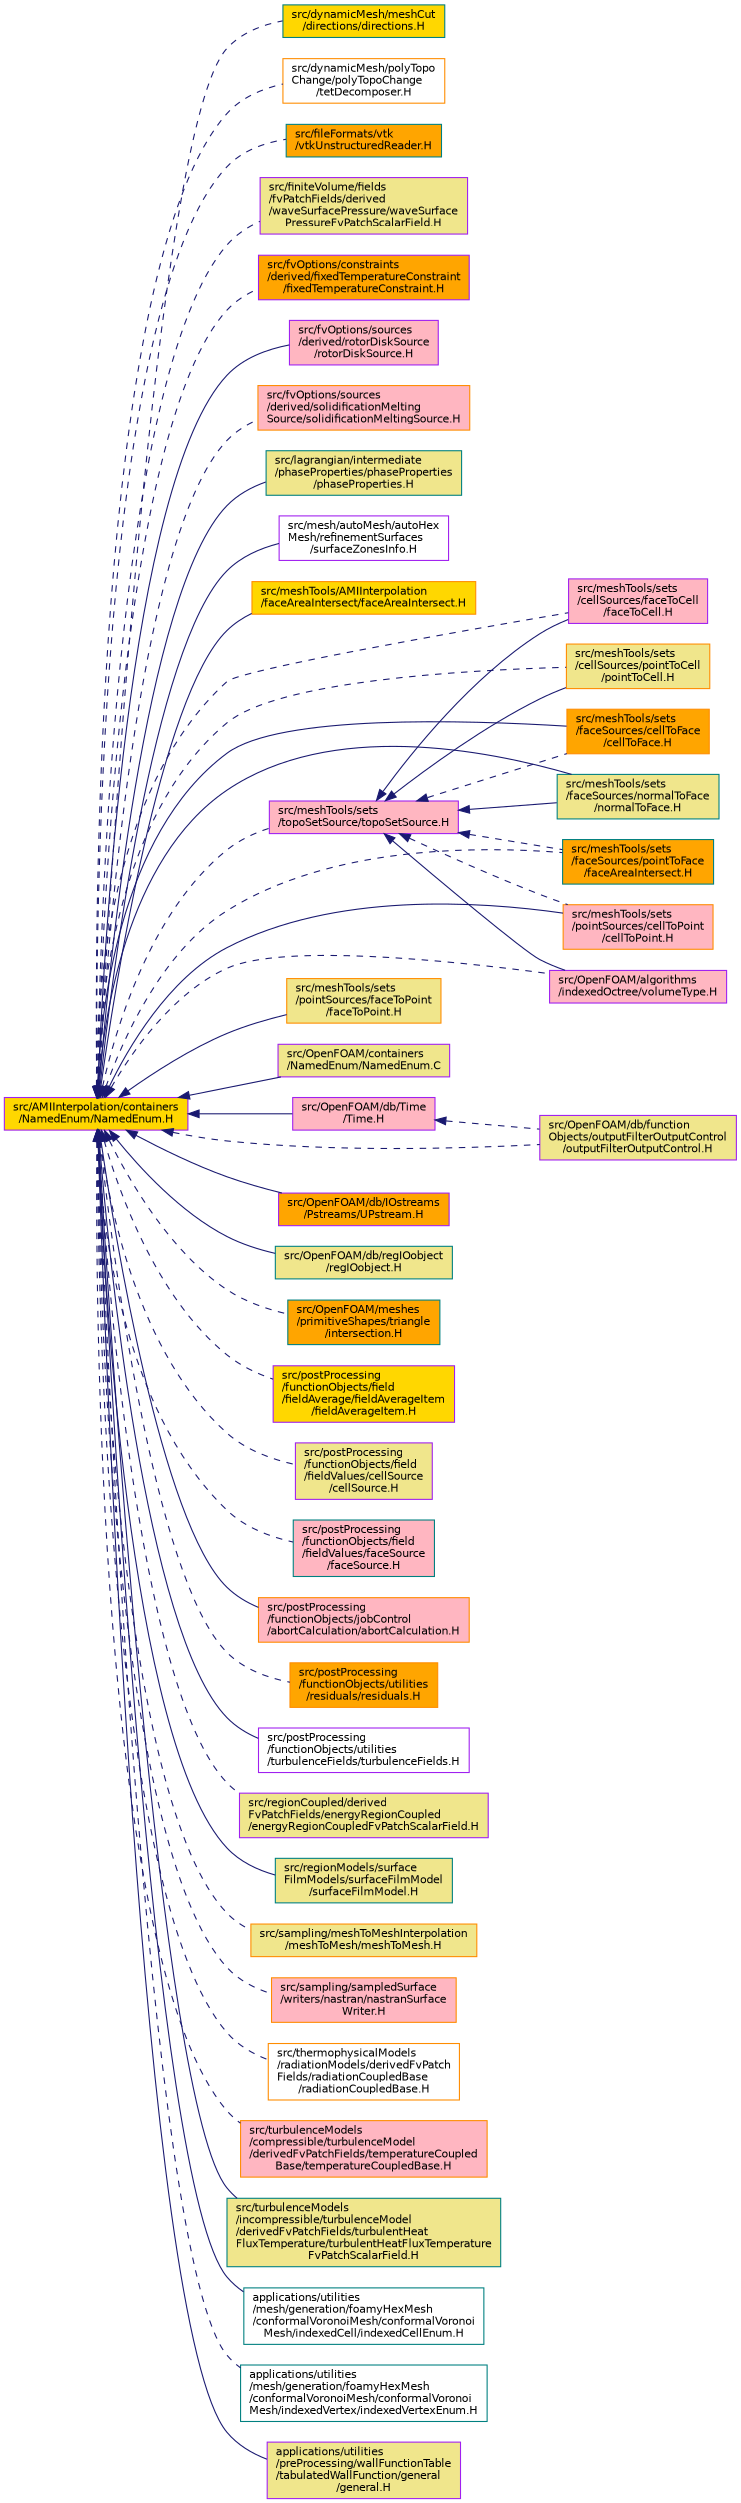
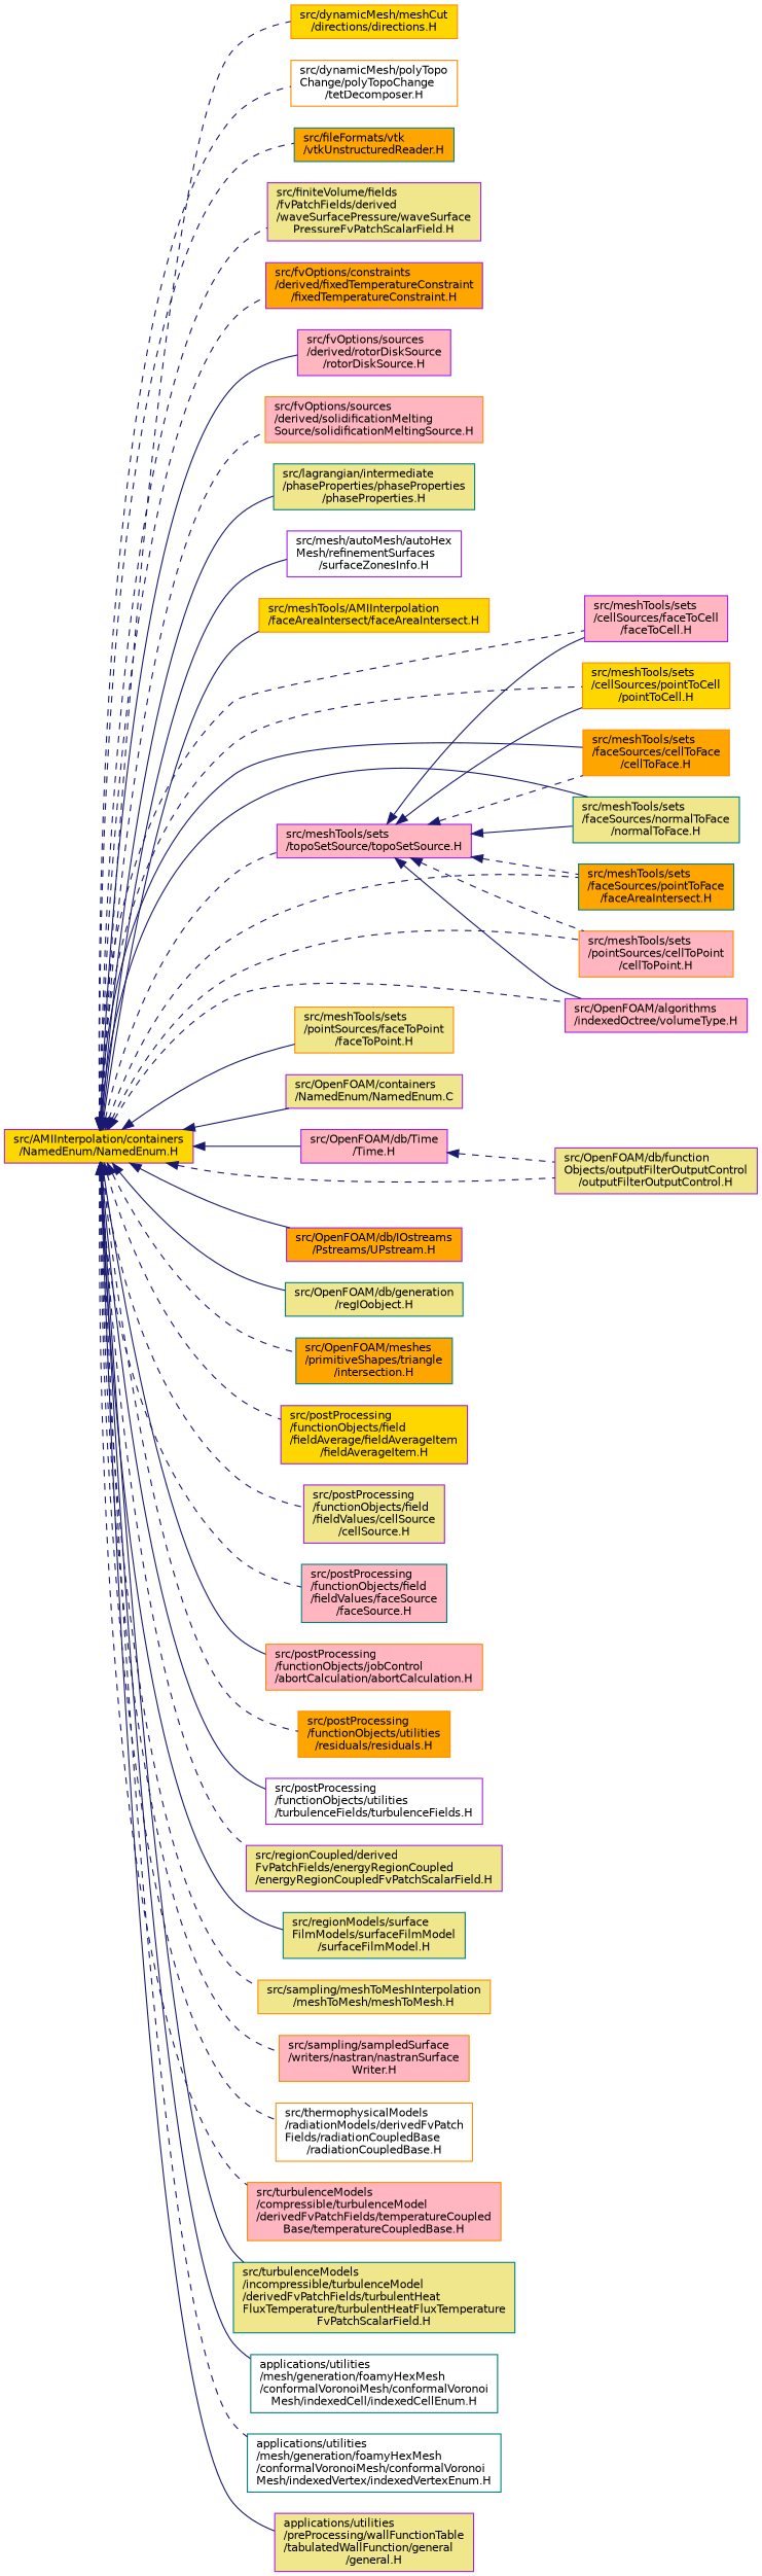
  digraph {
    fontname="DejaVu Sans"
    rankdir=LR
    node [color=purple fillcolor=khaki fontname="DejaVu Sans" fontsize=10 shape=record style=filled]
    edge [color=midnightblue dir=back fontname="DejaVu Sans" fontsize=10 labelfontname=FreeSans labelfontsize=10 style=dashed]
    n1 [fillcolor=gold fontcolor=black height=0.2 label="src/AMIInterpolation/containers\l/NamedEnum/NamedEnum.H" width=0.4]
-   n2 [color=teal fillcolor=gold height=0.2 label="src/dynamicMesh/meshCut\l/directions/directions.H" width=0.4]
+   n2 [color=darkorange fillcolor=gold height=0.2 label="src/dynamicMesh/meshCut\l/directions/directions.H" width=0.4]
    n3 [color=darkorange fillcolor=white height=0.2 label="src/dynamicMesh/polyTopo\lChange/polyTopoChange\l/tetDecomposer.H" width=0.4]
    n4 [color=teal fillcolor=orange height=0.2 label="src/fileFormats/vtk\l/vtkUnstructuredReader.H" width=0.4]
    n5 [height=0.2 label="src/finiteVolume/fields\l/fvPatchFields/derived\l/waveSurfacePressure/waveSurface\lPressureFvPatchScalarField.H" width=0.4]
    n6 [fillcolor=orange height=0.2 label="src/fvOptions/constraints\l/derived/fixedTemperatureConstraint\l/fixedTemperatureConstraint.H" width=0.4]
    n7 [fillcolor=lightpink height=0.2 label="src/fvOptions/sources\l/derived/rotorDiskSource\l/rotorDiskSource.H" width=0.4]
    n8 [color=darkorange fillcolor=lightpink height=0.2 label="src/fvOptions/sources\l/derived/solidificationMelting\lSource/solidificationMeltingSource.H" width=0.4]
    n9 [color=teal height=0.2 label="src/lagrangian/intermediate\l/phaseProperties/phaseProperties\l/phaseProperties.H" width=0.4]
    n10 [fillcolor=white height=0.2 label="src/mesh/autoMesh/autoHex\lMesh/refinementSurfaces\l/surfaceZonesInfo.H" width=0.4]
    n11 [color=darkorange fillcolor=gold height=0.2 label="src/meshTools/AMIInterpolation\l/faceAreaIntersect/faceAreaIntersect.H" width=0.4]
    n12 [fillcolor=lightpink height=0.2 label="src/meshTools/sets\l/cellSources/faceToCell\l/faceToCell.H" width=0.4]
-   n13 [color=darkorange height=0.2 label="src/meshTools/sets\l/cellSources/pointToCell\l/pointToCell.H" width=0.4]
+   n13 [color=darkorange fillcolor=gold height=0.2 label="src/meshTools/sets\l/cellSources/pointToCell\l/pointToCell.H" width=0.4]
    n14 [color=darkorange fillcolor=orange height=0.2 label="src/meshTools/sets\l/faceSources/cellToFace\l/cellToFace.H" width=0.4]
    n15 [color=teal height=0.2 label="src/meshTools/sets\l/faceSources/normalToFace\l/normalToFace.H" width=0.4]
    n16 [color=teal fillcolor=orange height=0.2 label="src/meshTools/sets\l/faceSources/pointToFace\l/faceAreaIntersect.H" width=0.4]
    n17 [color=darkorange fillcolor=lightpink height=0.2 label="src/meshTools/sets\l/pointSources/cellToPoint\l/cellToPoint.H" width=0.4]
    n18 [color=darkorange height=0.2 label="src/meshTools/sets\l/pointSources/faceToPoint\l/faceToPoint.H" width=0.4]
    n19 [fillcolor=lightpink height=0.2 label="src/meshTools/sets\l/topoSetSource/topoSetSource.H" width=0.4]
    n20 [fillcolor=lightpink height=0.2 label="src/OpenFOAM/algorithms\l/indexedOctree/volumeType.H" width=0.4]
    n21 [height=0.2 label="src/OpenFOAM/containers\l/NamedEnum/NamedEnum.C" width=0.4]
    n22 [height=0.2 label="src/OpenFOAM/db/function\lObjects/outputFilterOutputControl\l/outputFilterOutputControl.H" width=0.4]
    n23 [fillcolor=orange height=0.2 label="src/OpenFOAM/db/IOstreams\l/Pstreams/UPstream.H" width=0.4]
-   n24 [color=teal height=0.2 label="src/OpenFOAM/db/regIOobject\l/regIOobject.H" width=0.4]
+   n24 [color=teal height=0.2 label="src/OpenFOAM/db/generation\l/regIOobject.H" width=0.4]
    n25 [fillcolor=lightpink height=0.2 label="src/OpenFOAM/db/Time\l/Time.H" width=0.4]
    n26 [color=teal fillcolor=orange height=0.2 label="src/OpenFOAM/meshes\l/primitiveShapes/triangle\l/intersection.H" width=0.4]
    n27 [fillcolor=gold height=0.2 label="src/postProcessing\l/functionObjects/field\l/fieldAverage/fieldAverageItem\l/fieldAverageItem.H" width=0.4]
    n28 [height=0.2 label="src/postProcessing\l/functionObjects/field\l/fieldValues/cellSource\l/cellSource.H" width=0.4]
    n29 [color=teal fillcolor=lightpink height=0.2 label="src/postProcessing\l/functionObjects/field\l/fieldValues/faceSource\l/faceSource.H" width=0.4]
    n30 [color=darkorange fillcolor=lightpink height=0.2 label="src/postProcessing\l/functionObjects/jobControl\l/abortCalculation/abortCalculation.H" width=0.4]
    n31 [color=darkorange fillcolor=orange height=0.2 label="src/postProcessing\l/functionObjects/utilities\l/residuals/residuals.H" width=0.4]
    n32 [fillcolor=white height=0.2 label="src/postProcessing\l/functionObjects/utilities\l/turbulenceFields/turbulenceFields.H" width=0.4]
    n33 [height=0.2 label="src/regionCoupled/derived\lFvPatchFields/energyRegionCoupled\l/energyRegionCoupledFvPatchScalarField.H" width=0.4]
    n34 [color=teal height=0.2 label="src/regionModels/surface\lFilmModels/surfaceFilmModel\l/surfaceFilmModel.H" width=0.4]
    n35 [color=darkorange height=0.2 label="src/sampling/meshToMeshInterpolation\l/meshToMesh/meshToMesh.H" width=0.4]
    n36 [color=darkorange fillcolor=lightpink height=0.2 label="src/sampling/sampledSurface\l/writers/nastran/nastranSurface\lWriter.H" width=0.4]
    n37 [color=darkorange fillcolor=white height=0.2 label="src/thermophysicalModels\l/radiationModels/derivedFvPatch\lFields/radiationCoupledBase\l/radiationCoupledBase.H" width=0.4]
    n38 [color=darkorange fillcolor=lightpink height=0.2 label="src/turbulenceModels\l/compressible/turbulenceModel\l/derivedFvPatchFields/temperatureCoupled\lBase/temperatureCoupledBase.H" width=0.4]
    n39 [color=teal height=0.2 label="src/turbulenceModels\l/incompressible/turbulenceModel\l/derivedFvPatchFields/turbulentHeat\lFluxTemperature/turbulentHeatFluxTemperature\lFvPatchScalarField.H" width=0.4]
    n40 [color=teal fillcolor=white height=0.2 label="applications/utilities\l/mesh/generation/foamyHexMesh\l/conformalVoronoiMesh/conformalVoronoi\lMesh/indexedCell/indexedCellEnum.H" width=0.4]
    n41 [color=teal fillcolor=white height=0.2 label="applications/utilities\l/mesh/generation/foamyHexMesh\l/conformalVoronoiMesh/conformalVoronoi\lMesh/indexedVertex/indexedVertexEnum.H" width=0.4]
    n42 [height=0.2 label="applications/utilities\l/preProcessing/wallFunctionTable\l/tabulatedWallFunction/general\l/general.H" width=0.4]
    n1 -> n2
    n1 -> n3
    n1 -> n4
    n1 -> n5
    n1 -> n6
    n1 -> n7 [style=solid]
    n1 -> n8
    n1 -> n9 [style=solid]
    n1 -> n10 [style=solid]
    n1 -> n11 [style=solid]
    n1 -> n12
    n1 -> n13
    n1 -> n14 [style=solid]
    n1 -> n15 [style=solid]
    n1 -> n16
-   n1 -> n17 [style=solid]
+   n1 -> n17
    n1 -> n18 [style=solid]
    n1 -> n19
    n1 -> n20
    n1 -> n21 [style=solid]
    n1 -> n22
    n1 -> n23 [style=solid]
    n1 -> n24 [style=solid]
    n1 -> n25 [style=solid]
    n1 -> n26
    n1 -> n27
    n1 -> n28
    n1 -> n29
    n1 -> n30 [style=solid]
    n1 -> n31
    n1 -> n32 [style=solid]
    n1 -> n33
    n1 -> n34 [style=solid]
    n1 -> n35
    n1 -> n36
    n1 -> n37
    n1 -> n38
    n1 -> n39 [style=solid]
    n1 -> n40 [style=solid]
    n1 -> n41
    n1 -> n42 [style=solid]
    n19 -> n12 [style=solid]
    n19 -> n13 [style=solid]
    n19 -> n14
    n19 -> n15 [style=solid]
    n19 -> n16
    n19 -> n17
    n19 -> n20 [style=solid]
    n25 -> n22
  }
